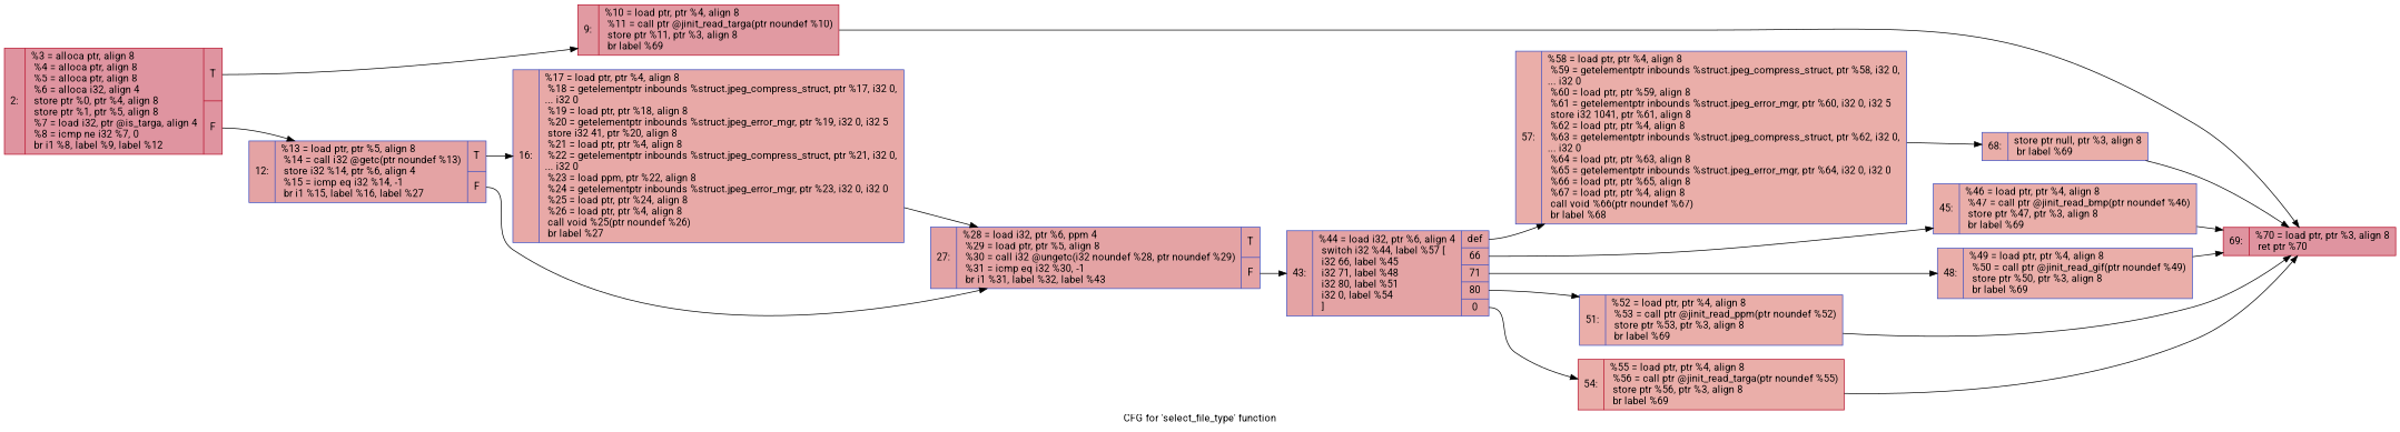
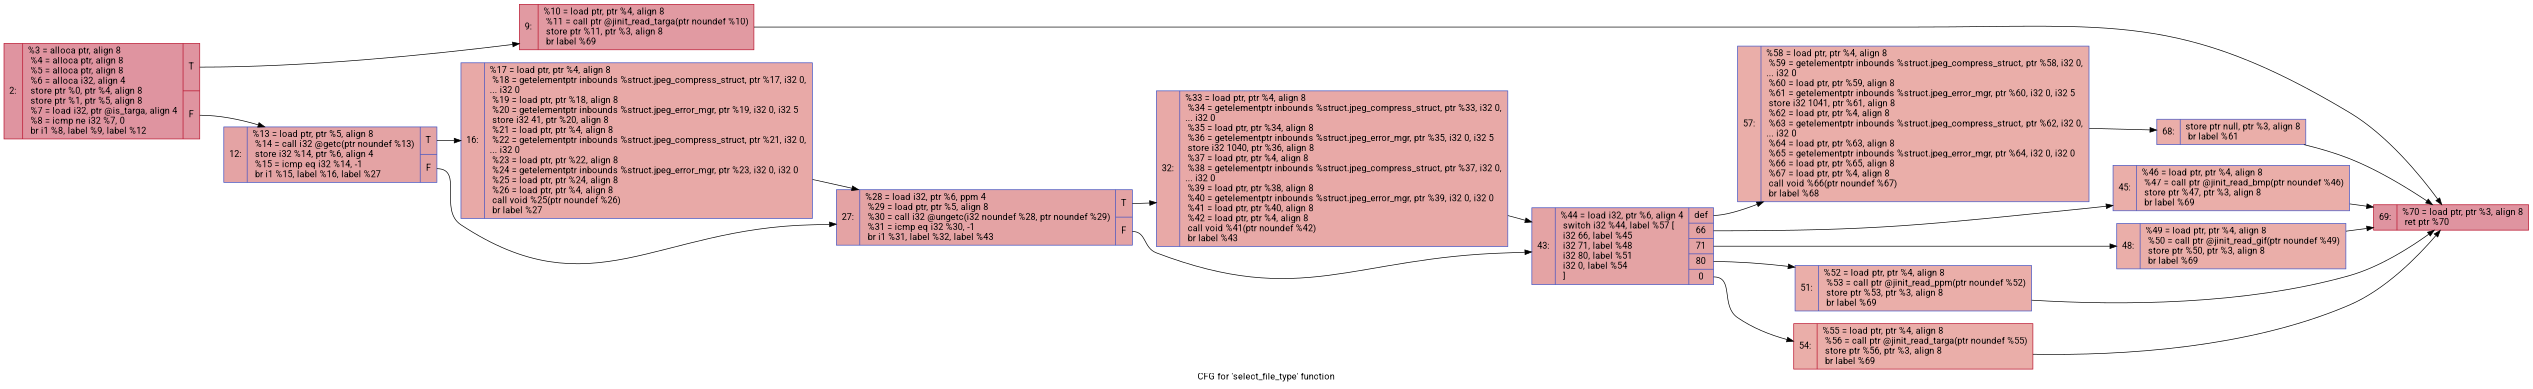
  digraph {
    fontname=Roboto
    label="CFG for 'select_file_type' function"
    rankdir=LR
    node [color="#3d50c3ff" fillcolor="#d0473d70" fontname=Roboto shape=record style=filled]
    edge [fontname=Roboto]
    n1 [color="#b70d28ff" fillcolor="#b70d2870" label="{2:\l|  %3 = alloca ptr, align 8\l  %4 = alloca ptr, align 8\l  %5 = alloca ptr, align 8\l  %6 = alloca i32, align 4\l  store ptr %0, ptr %4, align 8\l  store ptr %1, ptr %5, align 8\l  %7 = load i32, ptr @is_targa, align 4\l  %8 = icmp ne i32 %7, 0\l  br i1 %8, label %9, label %12\l|{<s0>T|<s1>F}}"]
    n2 [color="#b70d28ff" fillcolor="#bb1b2c70" label="{9:\l|  %10 = load ptr, ptr %4, align 8\l  %11 = call ptr @jinit_read_targa(ptr noundef %10)\l  store ptr %11, ptr %3, align 8\l  br label %69\l}"]
    n3 [fillcolor="#c32e3170" label="{12:\l|  %13 = load ptr, ptr %5, align 8\l  %14 = call i32 @getc(ptr noundef %13)\l  store i32 %14, ptr %6, align 4\l  %15 = icmp eq i32 %14, -1\l  br i1 %15, label %16, label %27\l|{<s0>T|<s1>F}}"]
    n4 [color="#b70d28ff" fillcolor="#b70d2870" label="{69:\l|  %70 = load ptr, ptr %3, align 8\l  ret ptr %70\l}"]
-   n5 [fillcolor="#ca3b3770" label="{16:\l|  %17 = load ptr, ptr %4, align 8\l  %18 = getelementptr inbounds %struct.jpeg_compress_struct, ptr %17, i32 0,\l... i32 0\l  %19 = load ptr, ptr %18, align 8\l  %20 = getelementptr inbounds %struct.jpeg_error_mgr, ptr %19, i32 0, i32 5\l  store i32 41, ptr %20, align 8\l  %21 = load ptr, ptr %4, align 8\l  %22 = getelementptr inbounds %struct.jpeg_compress_struct, ptr %21, i32 0,\l... i32 0\l  %23 = load ppm, ptr %22, align 8\l  %24 = getelementptr inbounds %struct.jpeg_error_mgr, ptr %23, i32 0, i32 0\l  %25 = load ptr, ptr %24, align 8\l  %26 = load ptr, ptr %4, align 8\l  call void %25(ptr noundef %26)\l  br label %27\l}"]
+   n5 [fillcolor="#ca3b3770" label="{16:\l|  %17 = load ptr, ptr %4, align 8\l  %18 = getelementptr inbounds %struct.jpeg_compress_struct, ptr %17, i32 0,\l... i32 0\l  %19 = load ptr, ptr %18, align 8\l  %20 = getelementptr inbounds %struct.jpeg_error_mgr, ptr %19, i32 0, i32 5\l  store i32 41, ptr %20, align 8\l  %21 = load ptr, ptr %4, align 8\l  %22 = getelementptr inbounds %struct.jpeg_compress_struct, ptr %21, i32 0,\l... i32 0\l  %23 = load ptr, ptr %22, align 8\l  %24 = getelementptr inbounds %struct.jpeg_error_mgr, ptr %23, i32 0, i32 0\l  %25 = load ptr, ptr %24, align 8\l  %26 = load ptr, ptr %4, align 8\l  call void %25(ptr noundef %26)\l  br label %27\l}"]
    n6 [fillcolor="#c32e3170" label="{27:\l|  %28 = load i32, ptr %6, ppm 4\l  %29 = load ptr, ptr %5, align 8\l  %30 = call i32 @ungetc(i32 noundef %28, ptr noundef %29)\l  %31 = icmp eq i32 %30, -1\l  br i1 %31, label %32, label %43\l|{<s0>T|<s1>F}}"]
+   n7 [fillcolor="#ca3b3770" label="{32:\l|  %33 = load ptr, ptr %4, align 8\l  %34 = getelementptr inbounds %struct.jpeg_compress_struct, ptr %33, i32 0,\l... i32 0\l  %35 = load ptr, ptr %34, align 8\l  %36 = getelementptr inbounds %struct.jpeg_error_mgr, ptr %35, i32 0, i32 5\l  store i32 1040, ptr %36, align 8\l  %37 = load ptr, ptr %4, align 8\l  %38 = getelementptr inbounds %struct.jpeg_compress_struct, ptr %37, i32 0,\l... i32 0\l  %39 = load ptr, ptr %38, align 8\l  %40 = getelementptr inbounds %struct.jpeg_error_mgr, ptr %39, i32 0, i32 0\l  %41 = load ptr, ptr %40, align 8\l  %42 = load ptr, ptr %4, align 8\l  call void %41(ptr noundef %42)\l  br label %43\l}"]
    n8 [fillcolor="#c32e3170" label="{43:\l|  %44 = load i32, ptr %6, align 4\l  switch i32 %44, label %57 [\l    i32 66, label %45\l    i32 71, label %48\l    i32 80, label %51\l    i32 0, label %54\l  ]\l|{<s0>def|<s1>66|<s2>71|<s3>80|<s4>0}}"]
    n9 [label="{57:\l|  %58 = load ptr, ptr %4, align 8\l  %59 = getelementptr inbounds %struct.jpeg_compress_struct, ptr %58, i32 0,\l... i32 0\l  %60 = load ptr, ptr %59, align 8\l  %61 = getelementptr inbounds %struct.jpeg_error_mgr, ptr %60, i32 0, i32 5\l  store i32 1041, ptr %61, align 8\l  %62 = load ptr, ptr %4, align 8\l  %63 = getelementptr inbounds %struct.jpeg_compress_struct, ptr %62, i32 0,\l... i32 0\l  %64 = load ptr, ptr %63, align 8\l  %65 = getelementptr inbounds %struct.jpeg_error_mgr, ptr %64, i32 0, i32 0\l  %66 = load ptr, ptr %65, align 8\l  %67 = load ptr, ptr %4, align 8\l  call void %66(ptr noundef %67)\l  br label %68\l}"]
    n10 [label="{45:\l|  %46 = load ptr, ptr %4, align 8\l  %47 = call ptr @jinit_read_bmp(ptr noundef %46)\l  store ptr %47, ptr %3, align 8\l  br label %69\l}"]
    n11 [label="{48:\l|  %49 = load ptr, ptr %4, align 8\l  %50 = call ptr @jinit_read_gif(ptr noundef %49)\l  store ptr %50, ptr %3, align 8\l  br label %69\l}"]
    n12 [label="{51:\l|  %52 = load ptr, ptr %4, align 8\l  %53 = call ptr @jinit_read_ppm(ptr noundef %52)\l  store ptr %53, ptr %3, align 8\l  br label %69\l}"]
    n13 [color="#b70d28ff" label="{54:\l|  %55 = load ptr, ptr %4, align 8\l  %56 = call ptr @jinit_read_targa(ptr noundef %55)\l  store ptr %56, ptr %3, align 8\l  br label %69\l}"]
-   n14 [label="{68:\l|  store ptr null, ptr %3, align 8\l  br label %69\l}"]
+   n14 [label="{68:\l|  store ptr null, ptr %3, align 8\l  br label %61\l}"]
    n1 -> n2 [tailport=s0]
    n1 -> n3 [tailport=s1]
    n2 -> n4
    n3 -> n5 [tailport=s0]
    n3 -> n6 [tailport=s1]
    n5 -> n6
+   n6 -> n7 [tailport=s0]
    n6 -> n8 [tailport=s1]
+   n7 -> n8
    n8 -> n9 [tailport=s0]
    n8 -> n10 [tailport=s1]
    n8 -> n11 [tailport=s2]
    n8 -> n12 [tailport=s3]
    n8 -> n13 [tailport=s4]
    n9 -> n14
    n10 -> n4
    n11 -> n4
    n12 -> n4
    n13 -> n4
    n14 -> n4
  }
